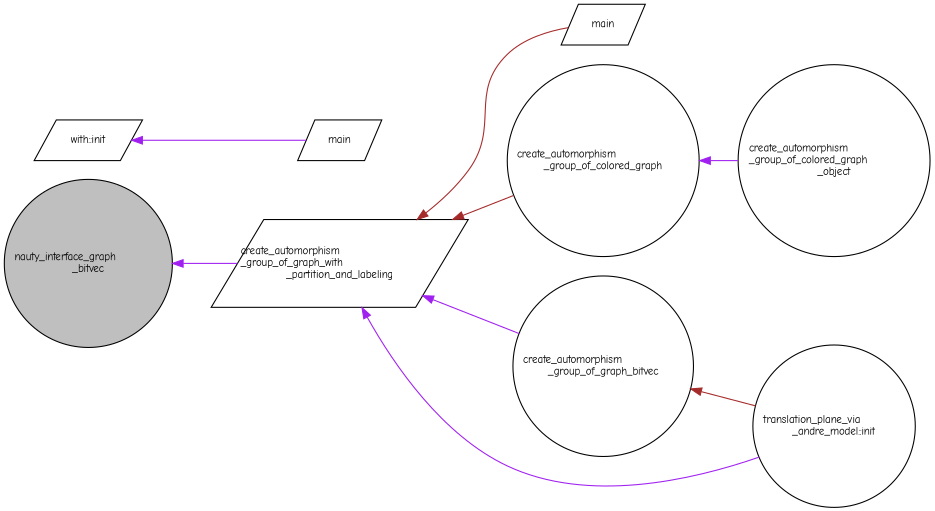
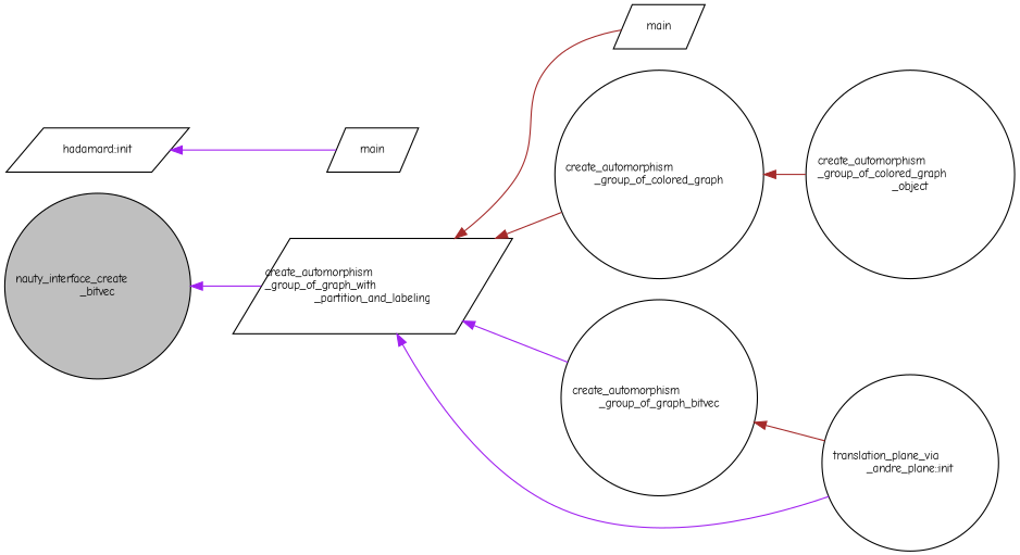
  digraph {
    fontname="Comic Neue"
    rankdir=LR
    node [color=black fillcolor=white fontname="Comic Neue" fontsize=10 shape=circle style=filled]
    edge [color=purple dir=back fontname="Comic Neue" fontsize=10 labelfontname=Helvetica labelfontsize=10 style=solid]
-   n1 [fillcolor=grey75 fontcolor=black height=0.2 label="nauty_interface_graph\l_bitvec" width=0.4]
+   n1 [fillcolor=grey75 fontcolor=black height=0.2 label="nauty_interface_create\l_bitvec" width=0.4]
    n2 [height=0.2 label="create_automorphism\l_group_of_graph_with\l_partition_and_labeling" shape=parallelogram width=0.4]
    n3 [height=0.2 label=main shape=parallelogram width=0.4]
    n4 [height=0.2 label="create_automorphism\l_group_of_colored_graph" width=0.4]
    n5 [height=0.2 label="create_automorphism\l_group_of_graph_bitvec" width=0.4]
-   n6 [height=0.2 label="translation_plane_via\l_andre_model::init" width=0.4]
+   n6 [height=0.2 label="translation_plane_via\l_andre_plane::init" width=0.4]
    n7 [height=0.2 label="create_automorphism\l_group_of_colored_graph\l_object" width=0.4]
-   n8 [height=0.2 label="with::init" shape=parallelogram width=0.4]
+   n8 [height=0.2 label="hadamard::init" shape=parallelogram width=0.4]
    n9 [height=0.2 label=main shape=parallelogram width=0.4]
    n1 -> n2
    n2 -> n3 [color=brown]
    n2 -> n4 [color=brown]
    n2 -> n5
    n2 -> n6
-   n4 -> n7
+   n4 -> n7 [color=brown]
    n5 -> n6 [color=brown]
    n8 -> n9
  }
